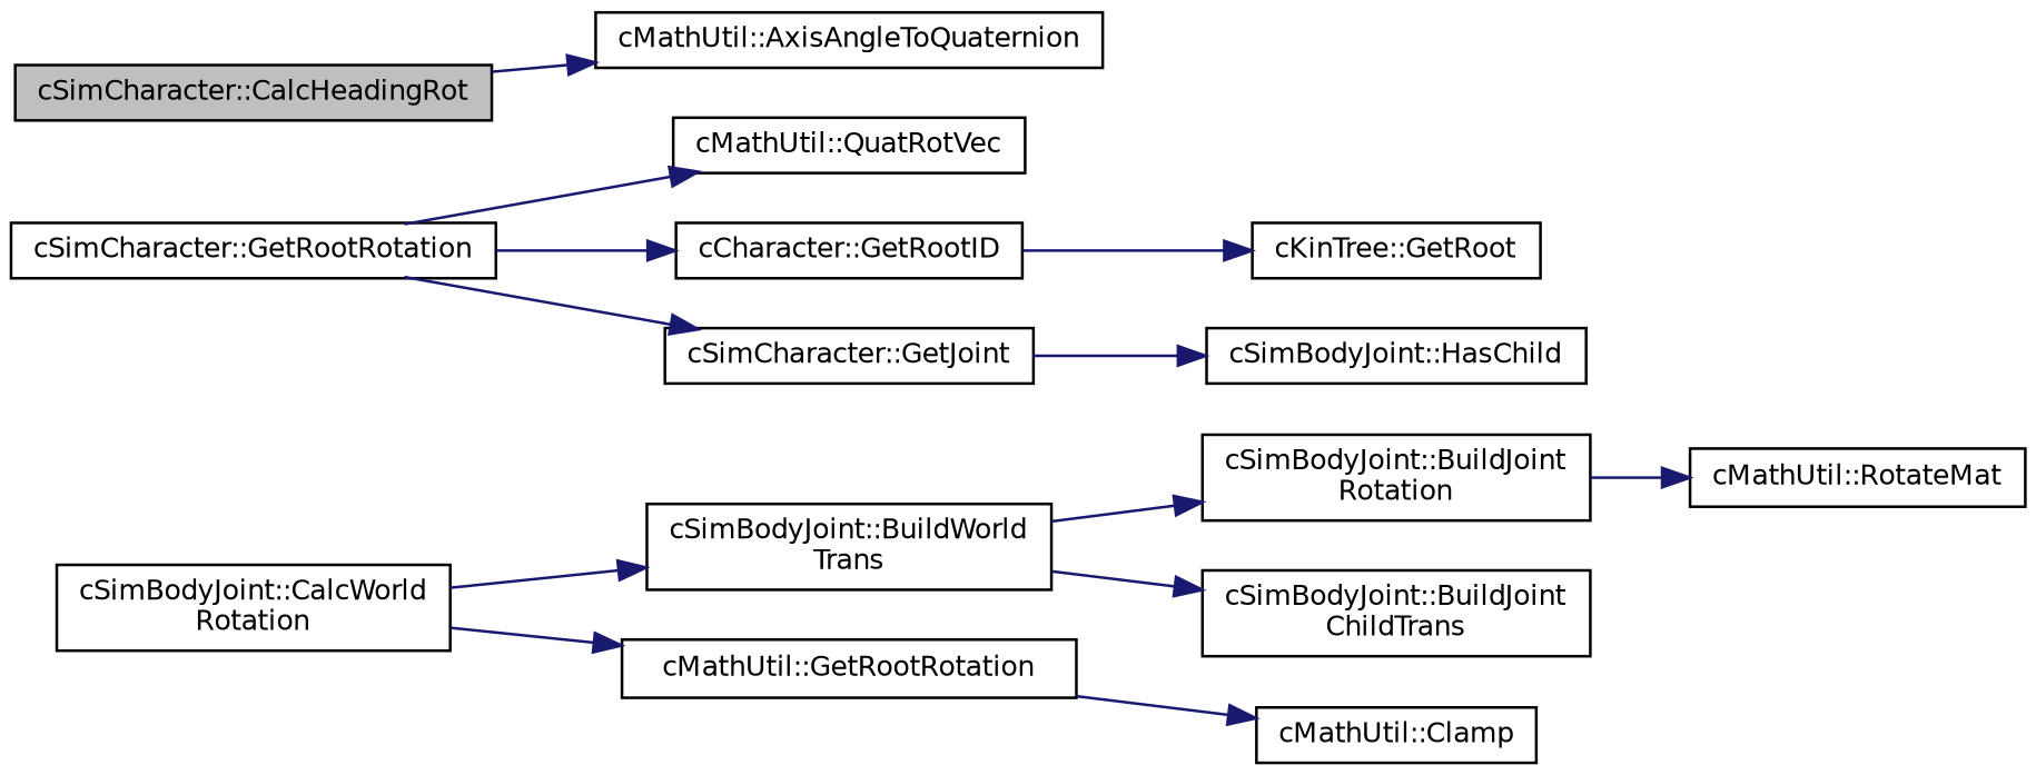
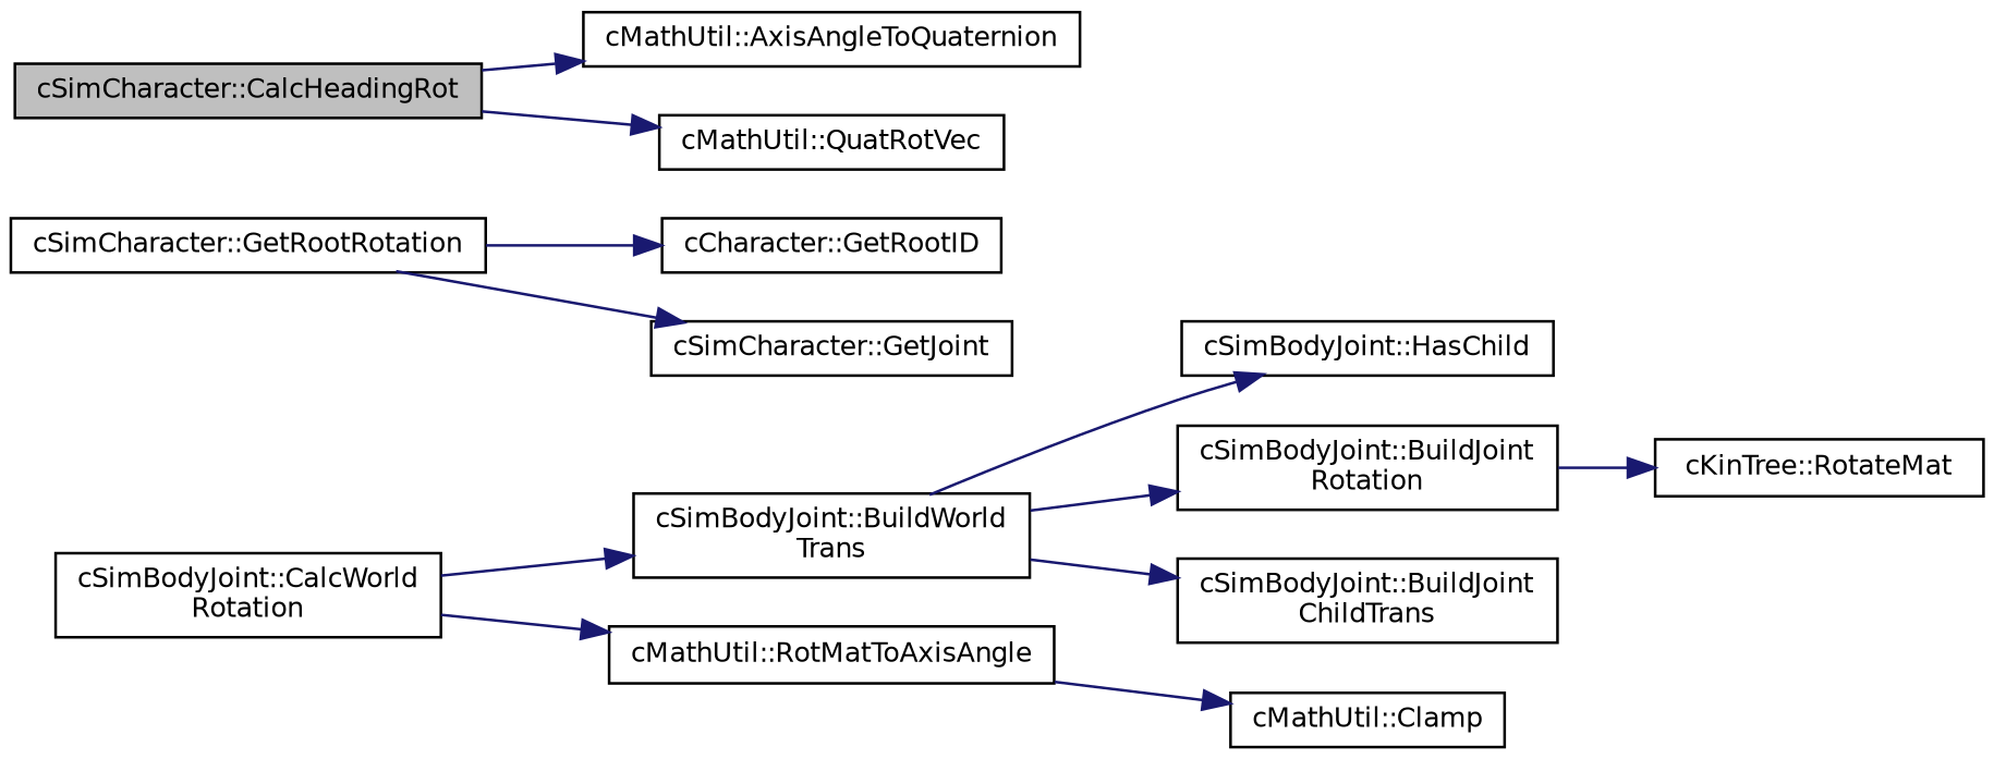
  digraph {
    rankdir=LR
    node [color=black fillcolor=white fontname=Helvetica fontsize=10 shape=record style=filled]
    edge [color=midnightblue fontname=Helvetica fontsize=10 labelfontname=Helvetica labelfontsize=10 style=solid]
    n1 [fillcolor=grey75 fontcolor=black height=0.2 label="cSimCharacter::CalcHeadingRot" width=0.4]
    n2 [height=0.2 label="cMathUtil::AxisAngleToQuaternion" width=0.4]
    n3 [height=0.2 label="cMathUtil::QuatRotVec" width=0.4]
    n4 [height=0.2 label="cSimCharacter::GetRootRotation" width=0.4]
    n5 [height=0.2 label="cSimCharacter::GetJoint" width=0.4]
    n6 [height=0.2 label="cCharacter::GetRootID" width=0.4]
    n7 [height=0.2 label="cSimBodyJoint::CalcWorld\lRotation" width=0.4]
    n8 [height=0.2 label="cSimBodyJoint::BuildWorld\lTrans" width=0.4]
-   n9 [height=0.2 label="cMathUtil::GetRootRotation" width=0.4]
-   n10 [height=0.2 label="cKinTree::GetRoot" width=0.4]
+   n9 [height=0.2 label="cMathUtil::RotMatToAxisAngle" width=0.4]
    n11 [height=0.2 label="cSimBodyJoint::BuildJoint\lChildTrans" width=0.4]
    n12 [height=0.2 label="cSimBodyJoint::BuildJoint\lRotation" width=0.4]
    n13 [height=0.2 label="cSimBodyJoint::HasChild" width=0.4]
    n14 [height=0.2 label="cMathUtil::Clamp" width=0.4]
-   n15 [height=0.2 label="cMathUtil::RotateMat" width=0.4]
+   n15 [height=0.2 label="cKinTree::RotateMat" width=0.4]
    n1 -> n2
-   n4 -> n3
+   n1 -> n3
    n4 -> n5
    n4 -> n6
-   n6 -> n10
    n7 -> n8
    n7 -> n9
    n8 -> n11
    n8 -> n12
-   n5 -> n13
+   n8 -> n13
    n9 -> n14
    n12 -> n15
  }
